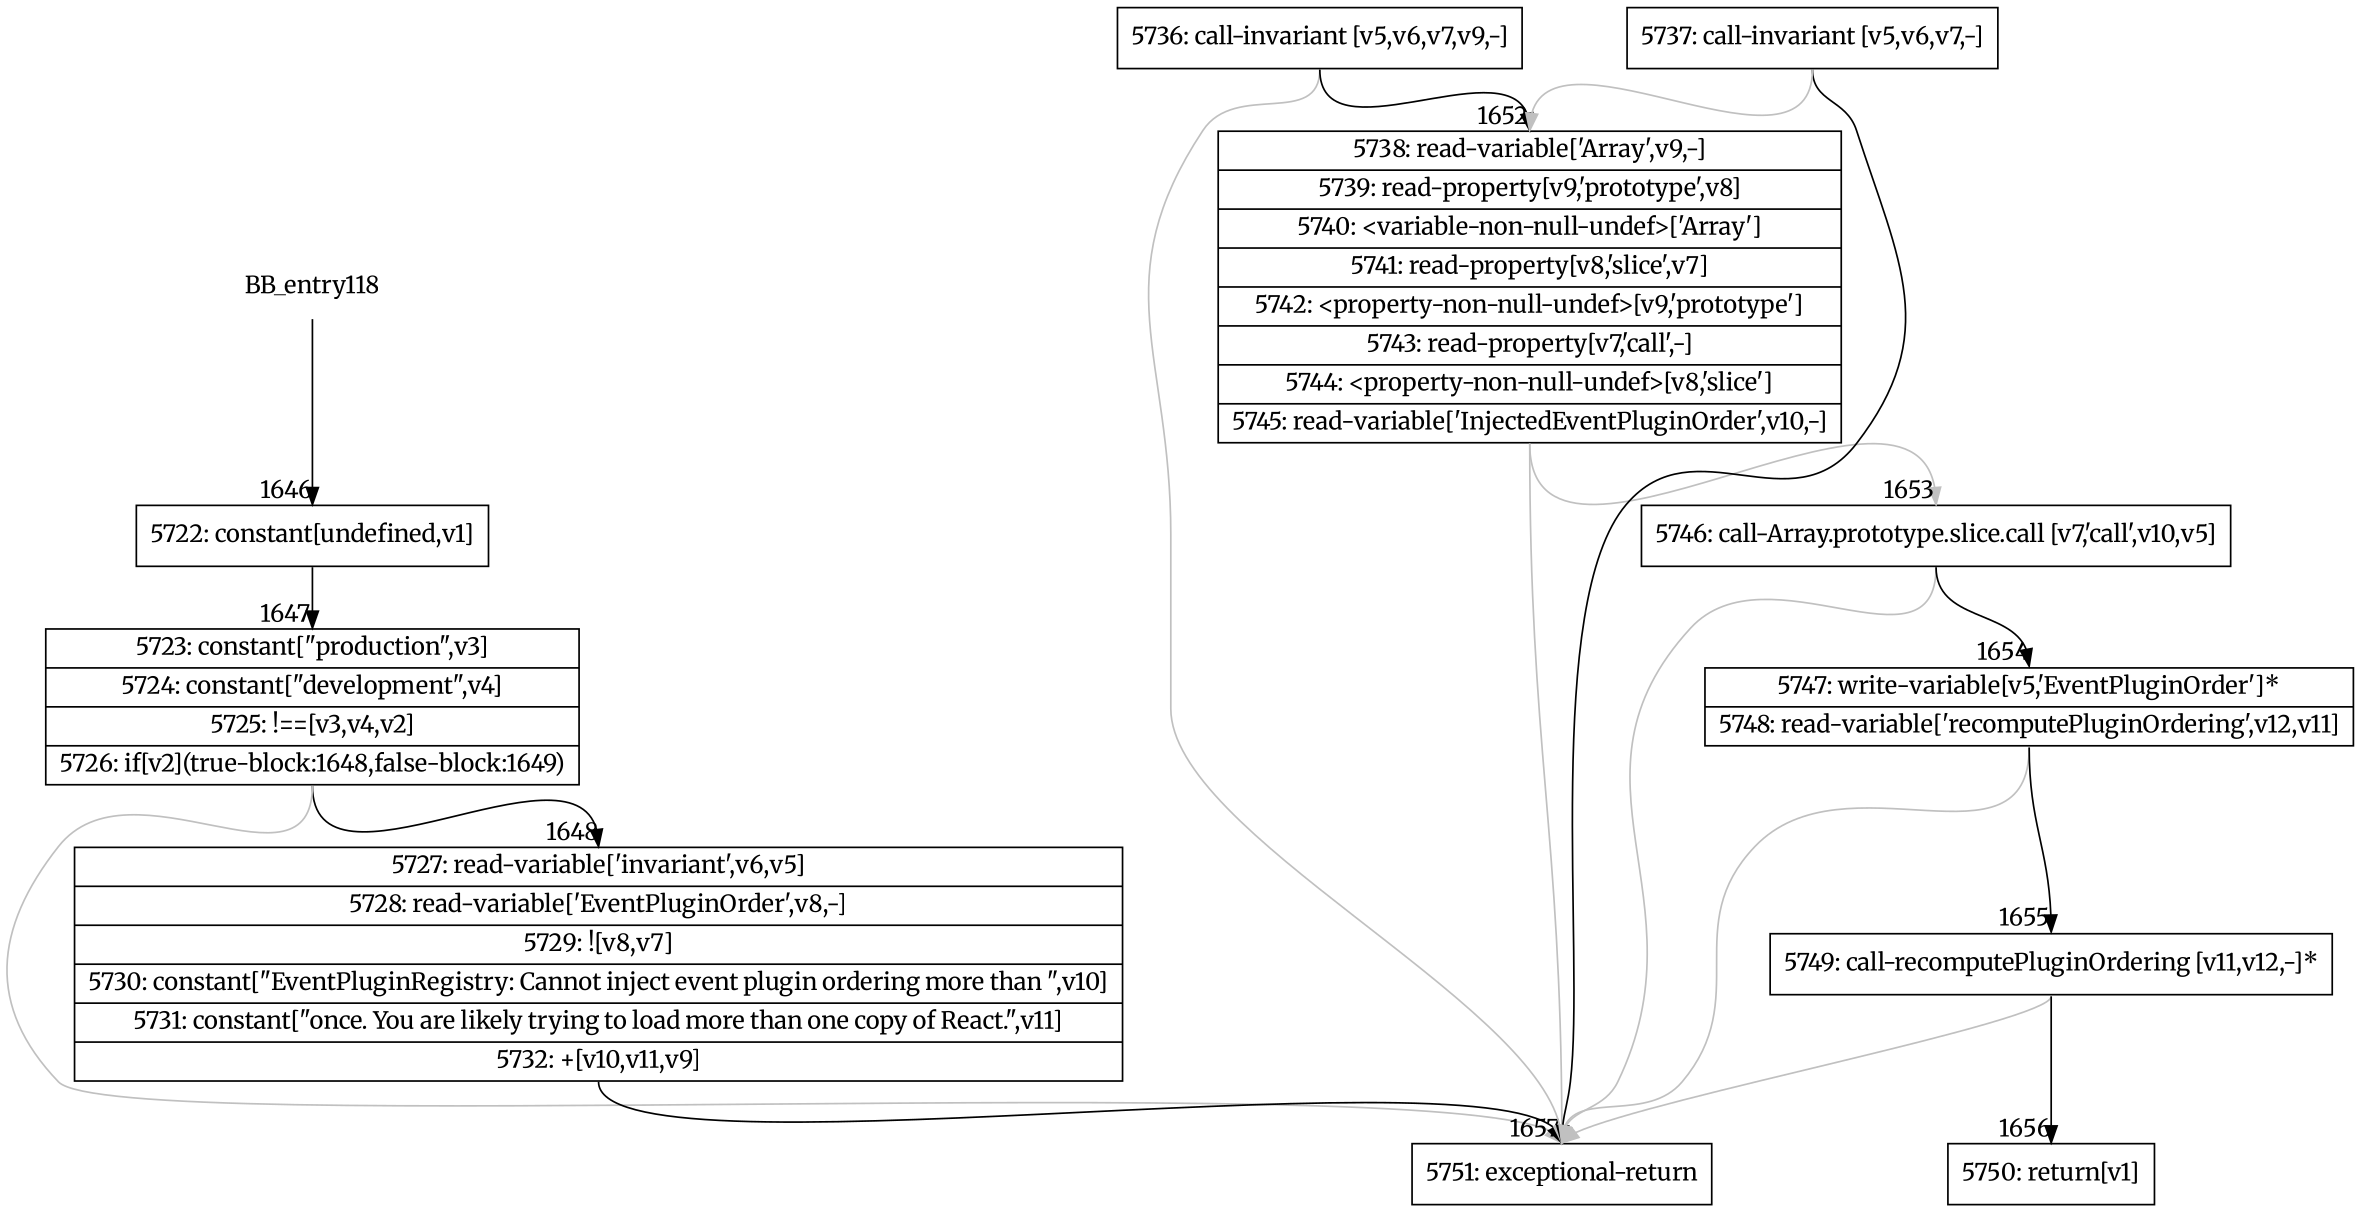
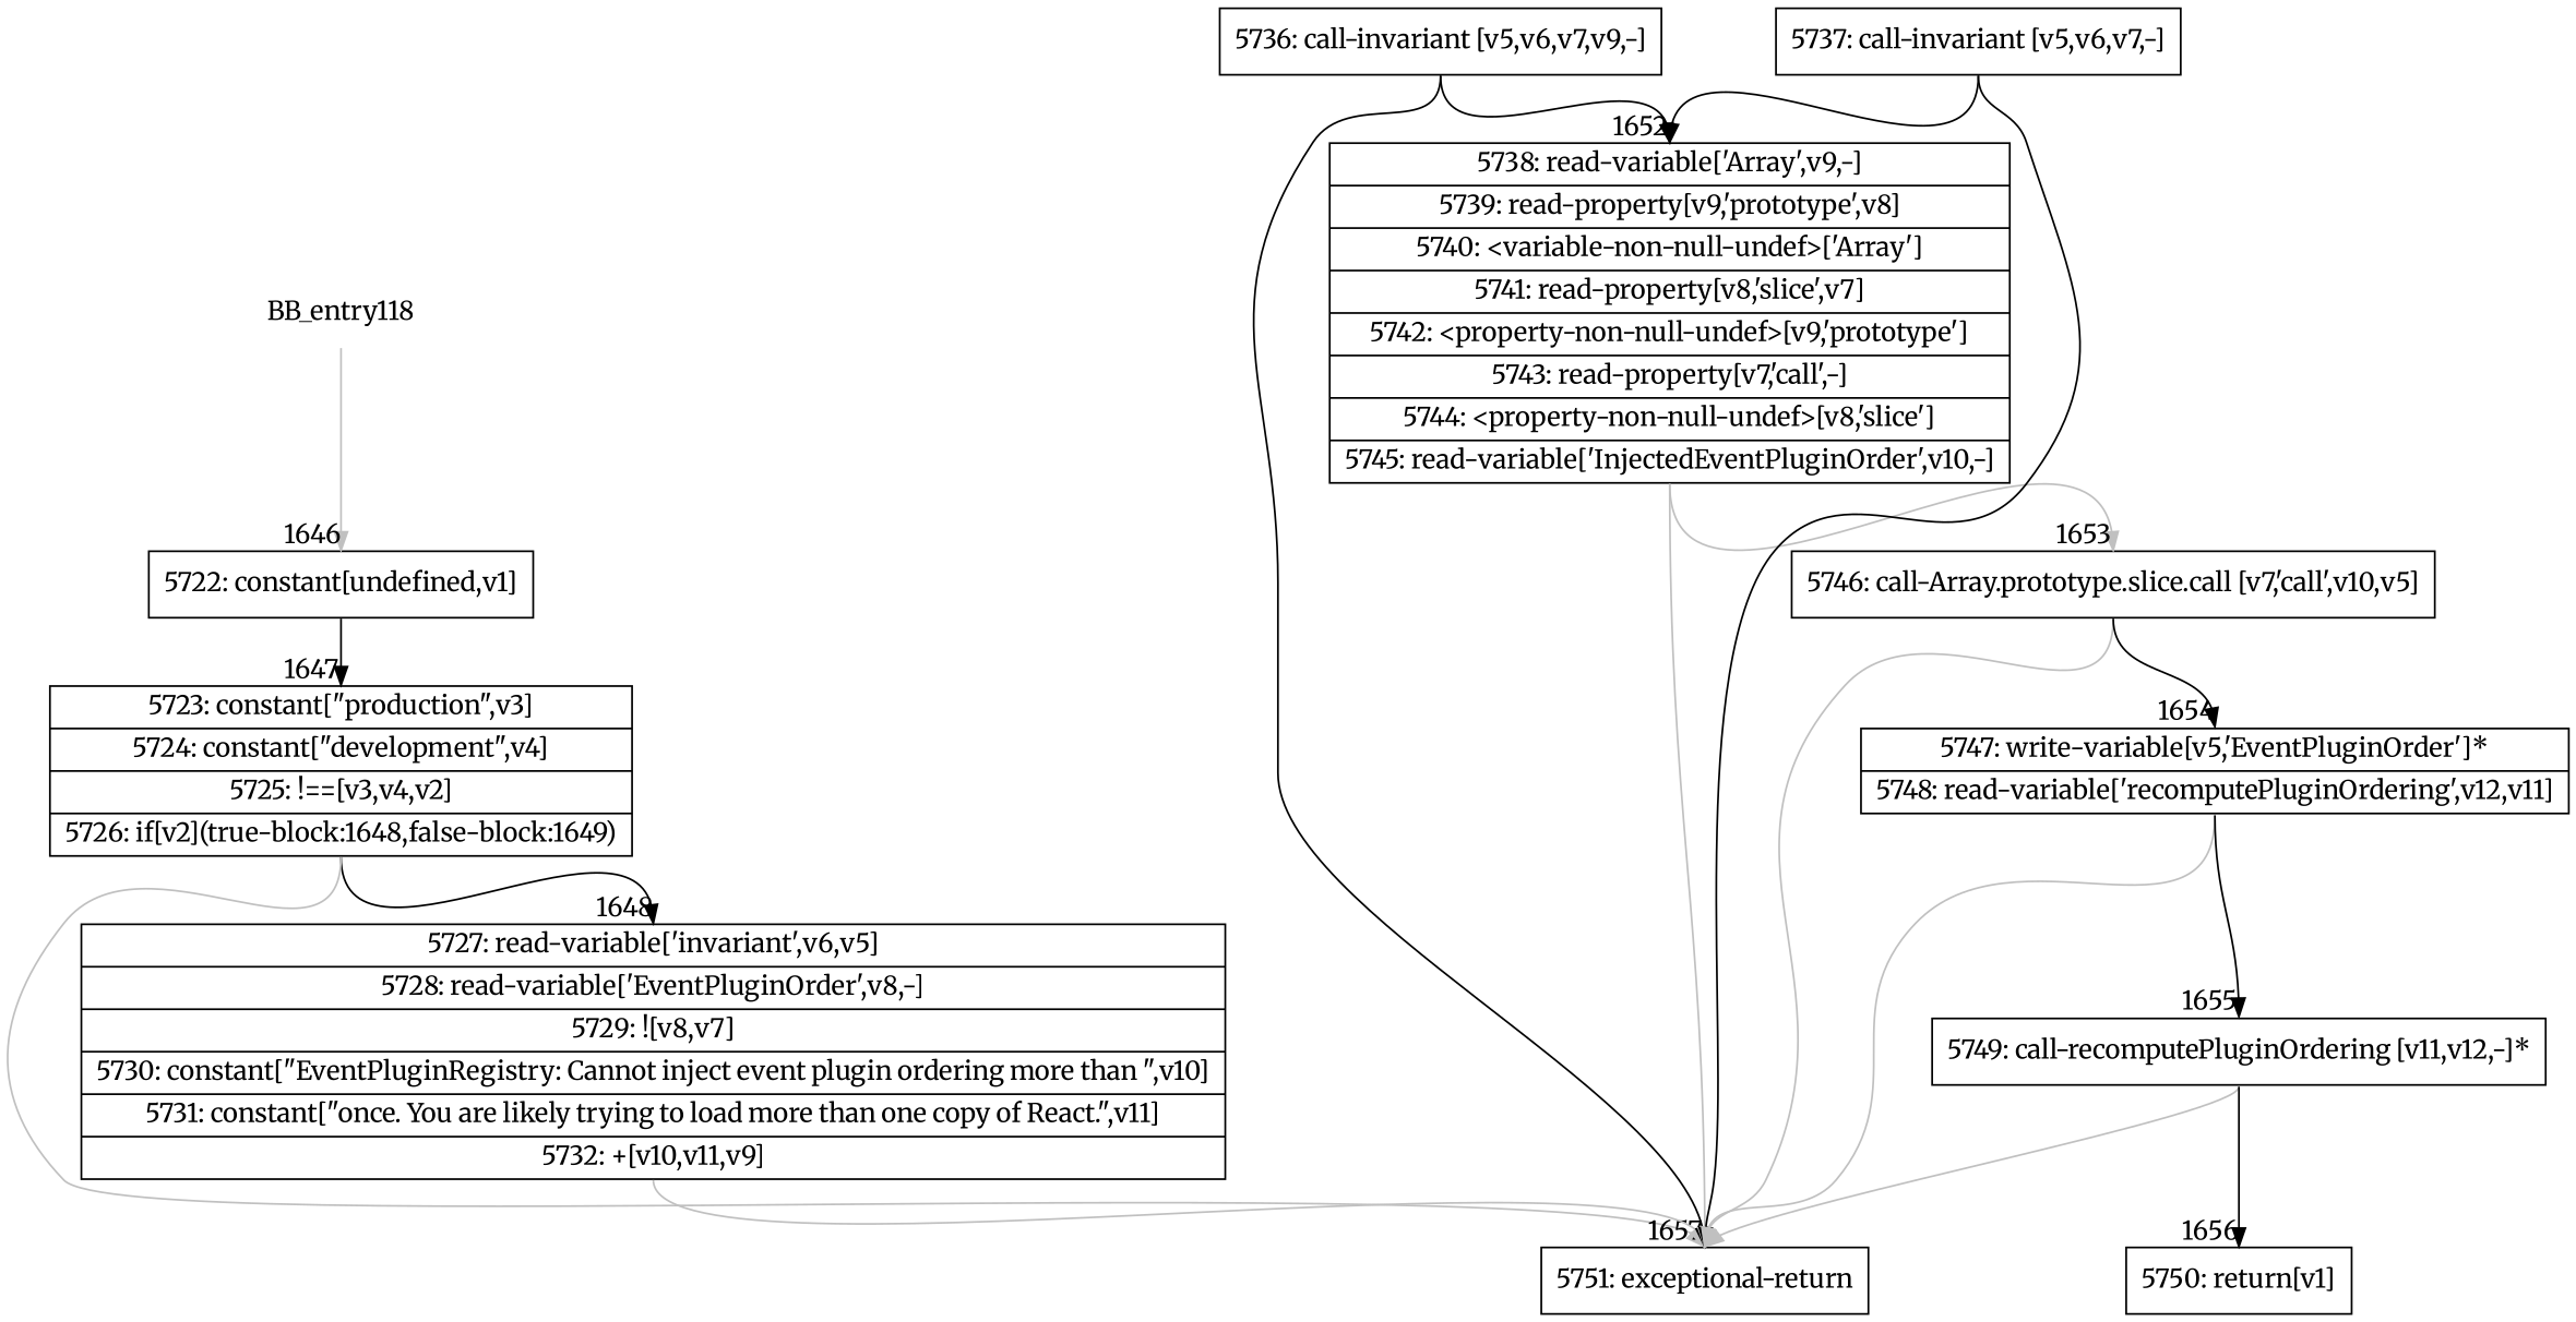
  digraph {
    fontname=Merriweather
    rankdir=TD
    node [fontname=Merriweather shape=record]
    edge [fontname=Merriweather headport=n tailport=s]
    n1 [label=BB_entry118 shape=none]
    n2 [label="{5722: constant[undefined,v1]}"]
    n3 [label="{5723: constant[\"production\",v3]|5724: constant[\"development\",v4]|5725: !==[v3,v4,v2]|5726: if[v2](true-block:1648,false-block:1649)}"]
    n4 [label="{5727: read-variable['invariant',v6,v5]|5728: read-variable['EventPluginOrder',v8,-]|5729: ![v8,v7]|5730: constant[\"EventPluginRegistry: Cannot inject event plugin ordering more than \",v10]|5731: constant[\"once. You are likely trying to load more than one copy of React.\",v11]|5732: +[v10,v11,v9]}"]
    n5 [label="{5751: exceptional-return}"]
    n6 [label="{5736: call-invariant [v5,v6,v7,v9,-]}"]
    n7 [label="{5738: read-variable['Array',v9,-]|5739: read-property[v9,'prototype',v8]|5740: \<variable-non-null-undef\>['Array']|5741: read-property[v8,'slice',v7]|5742: \<property-non-null-undef\>[v9,'prototype']|5743: read-property[v7,'call',-]|5744: \<property-non-null-undef\>[v8,'slice']|5745: read-variable['InjectedEventPluginOrder',v10,-]}"]
    n8 [label="{5737: call-invariant [v5,v6,v7,-]}"]
    n9 [label="{5746: call-Array.prototype.slice.call [v7,'call',v10,v5]}"]
    n10 [label="{5747: write-variable[v5,'EventPluginOrder']*|5748: read-variable['recomputePluginOrdering',v12,v11]}"]
    n11 [label="{5749: call-recomputePluginOrdering [v11,v12,-]*}"]
    n12 [label="{5750: return[v1]}"]
-   n1 -> n2 [headlabel="    1646"]
+   n1 -> n2 [headlabel="    1646" color=gray]
    n2 -> n3 [headlabel="      1647"]
    n3 -> n4 [headlabel="      1648"]
    n3 -> n5 [color=gray headlabel="      1657"]
-   n4 -> n5 [color=black]
-   n6 -> n5 [color=gray]
+   n4 -> n5 [color=gray]
+   n6 -> n5 [color=black]
    n6 -> n7 [headlabel="      1652"]
    n7 -> n5 [color=gray]
    n7 -> n9 [color=gray headlabel="      1653"]
    n8 -> n5 [color=black]
-   n8 -> n7 [color=gray]
+   n8 -> n7
    n9 -> n5 [color=gray]
    n9 -> n10 [headlabel="      1654"]
    n10 -> n5 [color=gray]
    n10 -> n11 [headlabel="      1655"]
    n11 -> n5 [color=gray]
    n11 -> n12 [headlabel="      1656"]
  }
